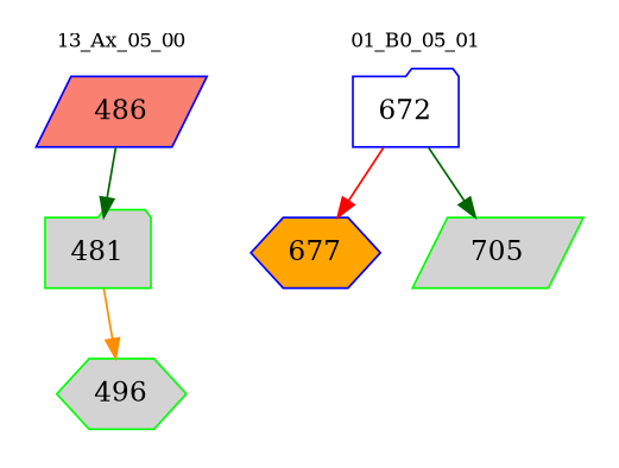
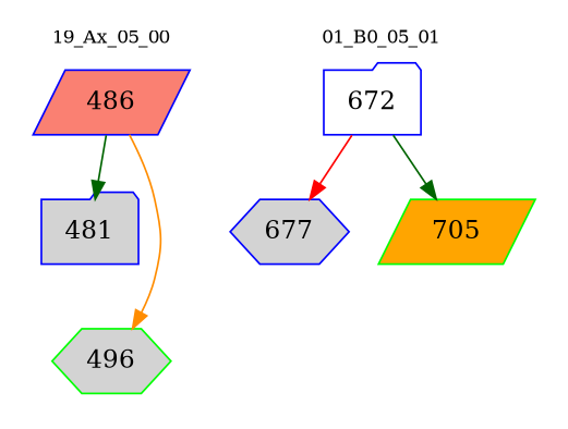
  digraph {
    node [color=blue fillcolor=lightgrey shape=folder style=filled]
    edge [color=darkgreen]
-   n1 [color=green label=481]
+   n1 [label=481]
    n2 [fillcolor=salmon label=486 shape=parallelogram]
    n3 [color=green label=496 shape=hexagon]
    n4 [fillcolor=white label=672]
-   n5 [fillcolor=orange label=677 shape=hexagon]
-   n6 [color=green label=705 shape=parallelogram]
+   n5 [label=677 shape=hexagon]
+   n6 [color=green fillcolor=orange label=705 shape=parallelogram]
    subgraph cluster_1 {
      color=white
      fontsize=10
-     label="13_Ax_05_00"
+     label="19_Ax_05_00"
      n1
      n2
      n3
    }
    subgraph cluster_2 {
      color=white
      fontsize=10
      label="01_B0_05_01"
      n4
      n5
      n6
    }
-   n1 -> n3 [color=darkorange]
+   n2 -> n3 [color=darkorange]
    n2 -> n1
    n4 -> n5 [color=red]
    n4 -> n6
  }
